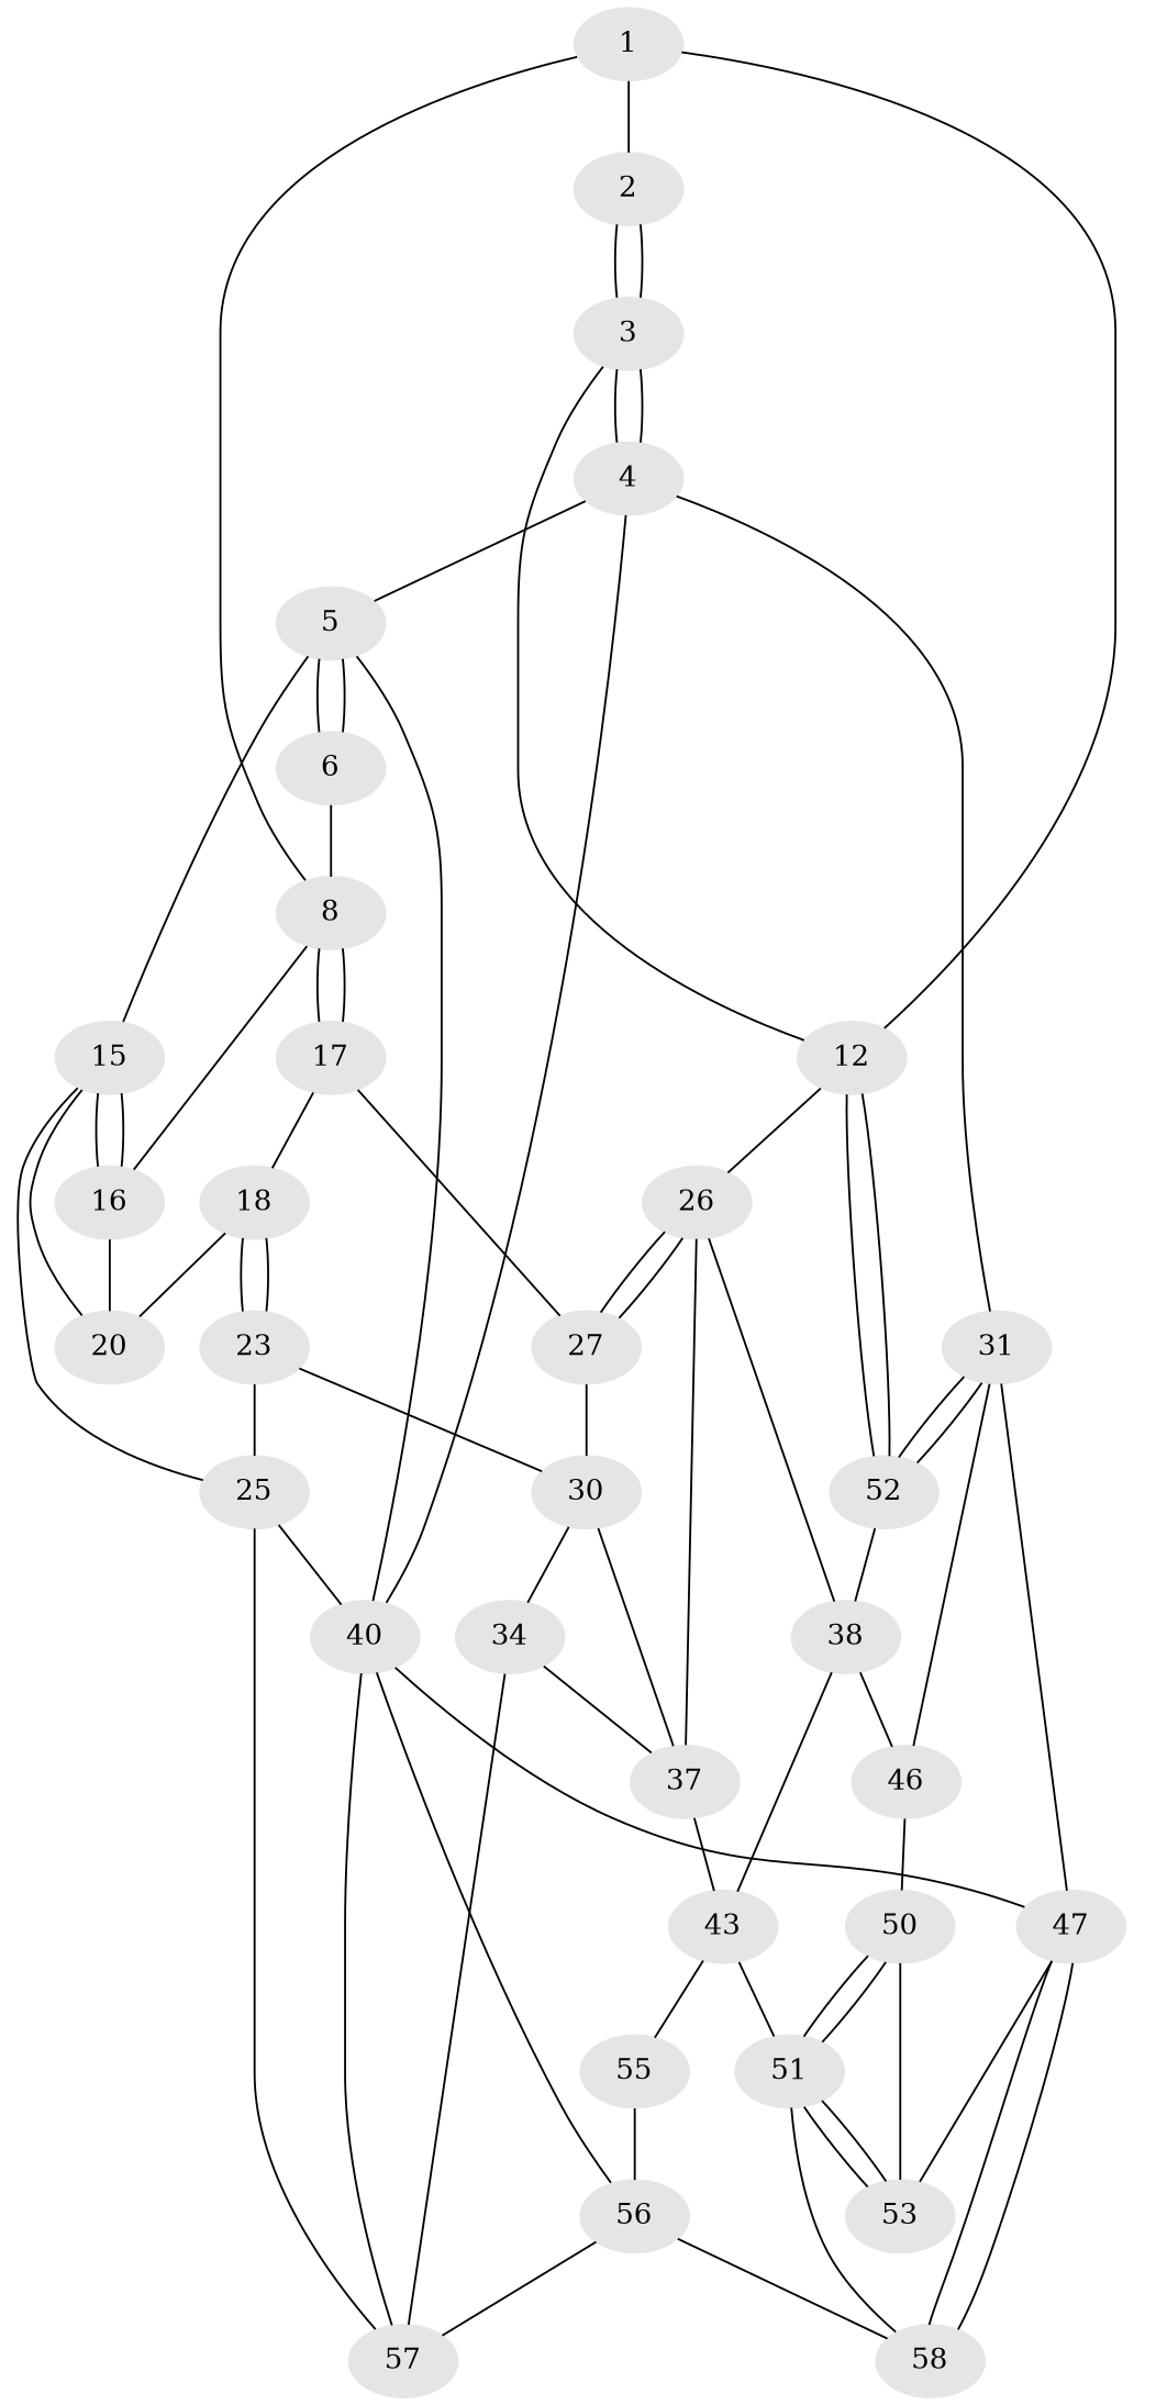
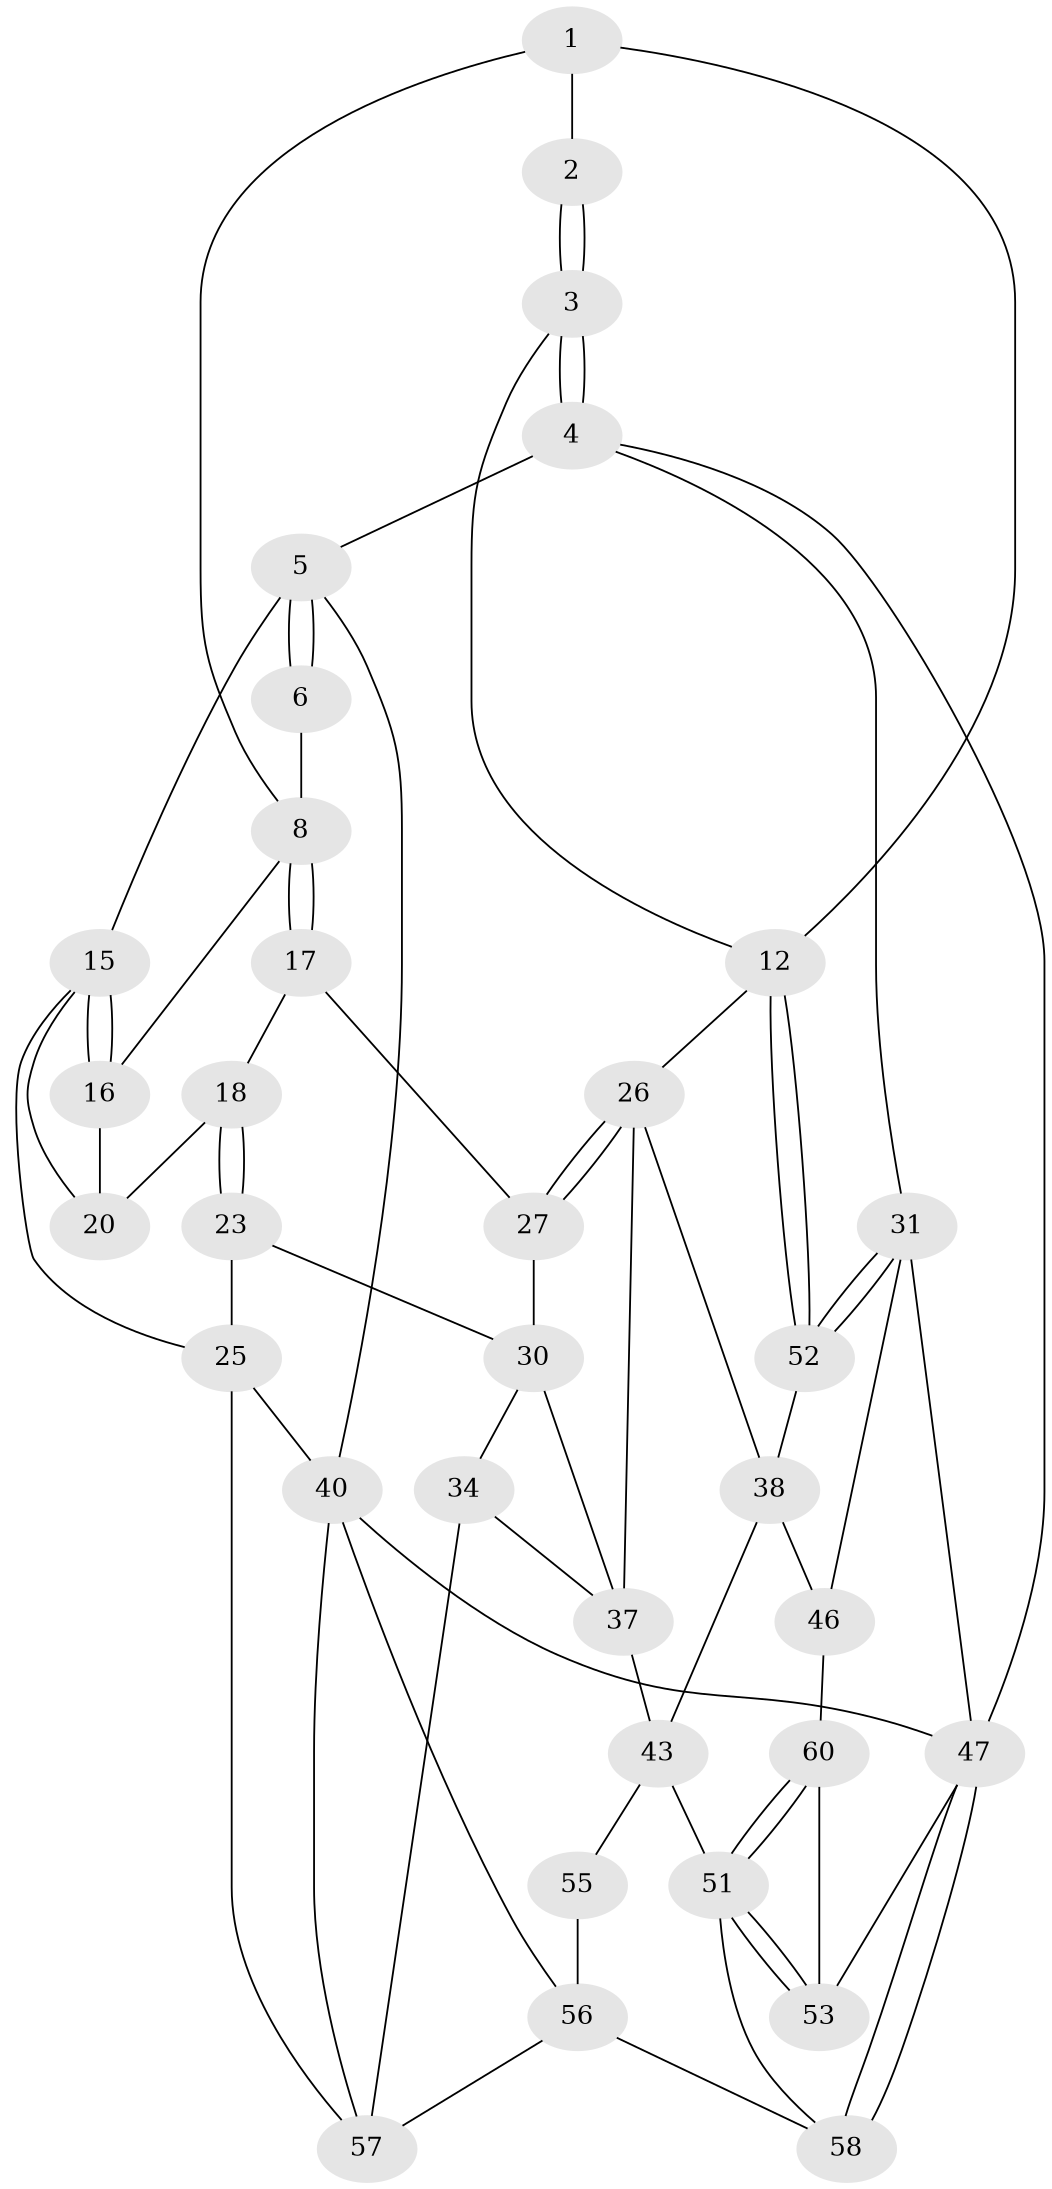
  graph {
    node [color=gray90 style=filled]
    1 [super="+7"]
    2
    8 [super="+9"]
    12 [super="+13"]
    3 [super="+11"]
    16
    17 [super="+28"]
    26 [super="+36"]
    n9 [label=52]
    4
    5 [super="+14"]
    31 [super="+45"]
    47 [super="+48"]
    6 [super="+10"]
    15 [super="+22"]
    40 [super="+62"]
    46 [super="+49"]
    53
    58
    20 [super="+21"]
    25 [super="+39"]
    57 [super="+60"]
    56 [super="+61"]
    18 [super="+19"]
    27 [super="+29"]
    37 [super="+41"]
    38 [super="+42"]
    23 [super="+24"]
    30 [super="+33"]
    34 [super="+35"]
    43 [super="+44"]
-   50 [super="+54"]
+   50 [super="+54" label=60]
    51 [super="+52"]
    55 [super="+59"]
    1 -- 2
    1 -- 8
    1 -- 12
    2 -- 3 [weight=2]
    2 -- 3
    8 -- 16
    8 -- 17
    8 -- 17
    12 -- 26
    12 -- n9
    12 -- n9
    3 -- 12
    3 -- 4
    3 -- 4
    16 -- 20
    17 -- 18
    17 -- 27 [weight=2]
    26 -- 27
    26 -- 27
    26 -- 37
    26 -- 38
    n9 -- 38
    4 -- 5
    4 -- 31
-   4 -- 40
+   4 -- 47
    5 -- 6 [weight=2]
    5 -- 6
    5 -- 15
    5 -- 40
    31 -- n9
    31 -- n9
    31 -- 47
    31 -- 46
    47 -- 53
    47 -- 58
    47 -- 58
    6 -- 8
    15 -- 16
    15 -- 16
    15 -- 20
    15 -- 25
    40 -- 47
    40 -- 57
    40 -- 56
    46 -- 50 [weight=2]
    25 -- 40
    25 -- 57
    56 -- 58
    56 -- 57
    18 -- 20 [weight=2]
    18 -- 23
    18 -- 23
    27 -- 30
    37 -- 43
    38 -- 46
    38 -- 43
    23 -- 25
    23 -- 30
    30 -- 37
    30 -- 34
    34 -- 57
    34 -- 37
    43 -- 51
    43 -- 55
    50 -- 53
    50 -- 51
    50 -- 51
    51 -- 53
    51 -- 53
    51 -- 58
    55 -- 56 [weight=2]
  }
